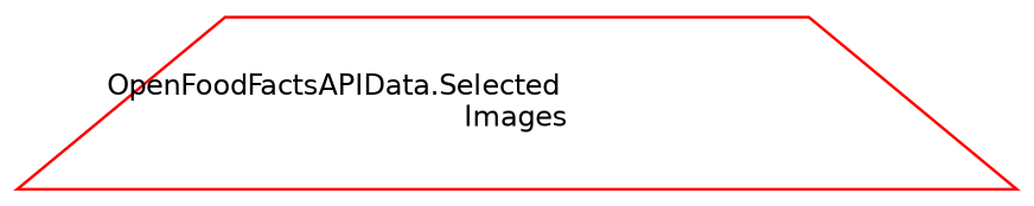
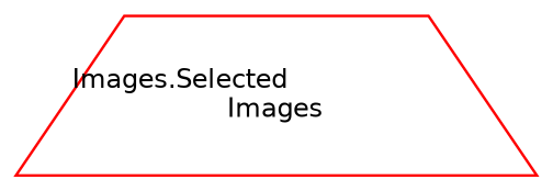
  digraph {
    rankdir=TB
-   n1 [color=red fillcolor=white fontname=Helvetica fontsize=10 height=0.2 label="OpenFoodFactsAPIData.Selected\lImages" shape=trapezium style=filled width=0.4]
+   n1 [color=red fillcolor=white fontname=Helvetica fontsize=10 height=0.2 label="Images.Selected\lImages" shape=trapezium style=filled width=0.4]
  }
